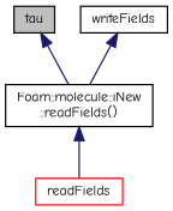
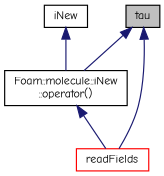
  digraph {
    fontname="Comic Neue"
    rankdir=TB
    node [color=black fontname="Comic Neue" fontsize=10 shape=record]
    edge [color=midnightblue dir=back fontname="Comic Neue" fontsize=10 labelfontname=Helvetica labelfontsize=10 style=solid]
    n1 [fillcolor=grey75 fontcolor=black height=0.2 label=tau style=filled width=0.4]
-   n2 [height=0.2 label="Foam::molecule::iNew\l::readFields()" width=0.4]
+   n2 [height=0.2 label="Foam::molecule::iNew\l::operator()" width=0.4]
    n3 [color=red height=0.2 label=readFields width=0.4]
-   n4 [height=0.2 label=writeFields width=0.4]
+   n4 [height=0.2 label=iNew width=0.4]
    n1 -> n2
+   n1 -> n3
    n2 -> n3
    n4 -> n2
  }
